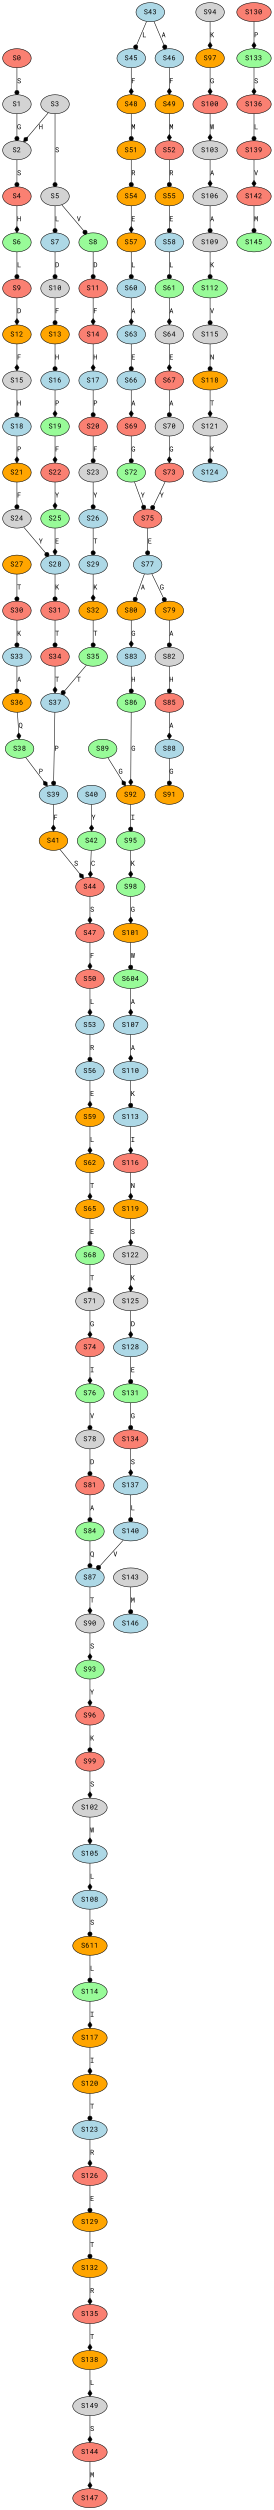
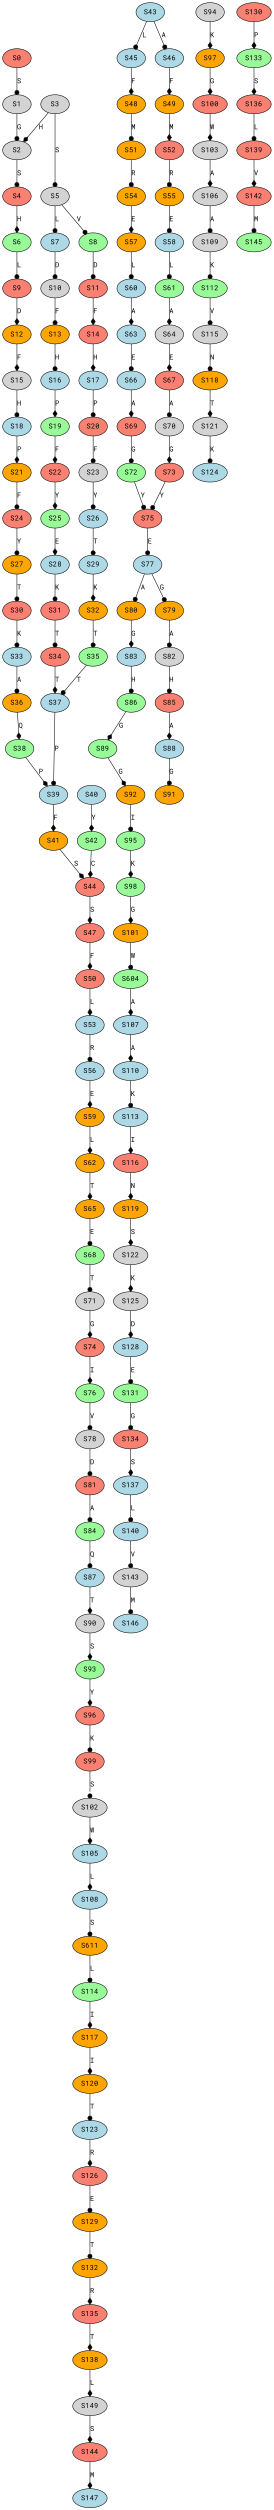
  strict digraph {
    fontname="Roboto Mono"
    node [fillcolor=lightblue fontname="Roboto Mono" style=filled]
    edge [arrowhead=dot fontname="Roboto Mono"]
    S0 [fillcolor=salmon]
    S1 [fillcolor=lightgrey]
    S2 [fillcolor=lightgrey]
    S4 [fillcolor=salmon]
    S3 [fillcolor=lightgrey]
    S5 [fillcolor=lightgrey]
    S6 [fillcolor=palegreen]
    S7
    S8 [fillcolor=palegreen]
    S9 [fillcolor=salmon]
    S10 [fillcolor=lightgrey]
    S11 [fillcolor=salmon]
    S12 [fillcolor=orange]
    S13 [fillcolor=orange]
    S14 [fillcolor=salmon]
    S15 [fillcolor=lightgrey]
    S16
    S17
    S18
    S19 [fillcolor=palegreen]
    S20 [fillcolor=salmon]
    S21 [fillcolor=orange]
    S22 [fillcolor=salmon]
    S23 [fillcolor=lightgrey]
-   S24 [fillcolor=lightgrey]
+   S24 [fillcolor=salmon]
    S25 [fillcolor=palegreen]
    S26
    S27 [fillcolor=orange]
    S28
    S29
    S30 [fillcolor=salmon]
    S31 [fillcolor=salmon]
    S32 [fillcolor=orange]
    S33
    S34 [fillcolor=salmon]
    S35 [fillcolor=palegreen]
    S36 [fillcolor=orange]
    S37
    S38 [fillcolor=palegreen]
    S39
    S41 [fillcolor=orange]
    S42 [fillcolor=palegreen]
    S40
    S44 [fillcolor=salmon]
    S43
    S45
    S46
    S47 [fillcolor=salmon]
    S48 [fillcolor=orange]
    S49 [fillcolor=orange]
    S50 [fillcolor=salmon]
    S51 [fillcolor=orange]
    S52 [fillcolor=salmon]
    S53
    S54 [fillcolor=orange]
    S55 [fillcolor=orange]
    S56
    S57 [fillcolor=orange]
    S58
    S59 [fillcolor=orange]
    S60
    S61 [fillcolor=palegreen]
    S62 [fillcolor=orange]
    S63
    S64 [fillcolor=lightgrey]
    S65 [fillcolor=orange]
    S66
    S67 [fillcolor=salmon]
    S68 [fillcolor=palegreen]
    S69 [fillcolor=salmon]
    S70 [fillcolor=lightgrey]
    S71 [fillcolor=lightgrey]
    S72 [fillcolor=palegreen]
    S73 [fillcolor=salmon]
    S74 [fillcolor=salmon]
    S75 [fillcolor=salmon]
    S76 [fillcolor=palegreen]
    S77
    S78 [fillcolor=lightgrey]
    S79 [fillcolor=orange]
    S80 [fillcolor=orange]
    S81 [fillcolor=salmon]
    S82 [fillcolor=lightgrey]
    S83
    S84 [fillcolor=palegreen]
    S85 [fillcolor=salmon]
    S86 [fillcolor=palegreen]
    S87
    S88
    S89 [fillcolor=palegreen]
    S90 [fillcolor=lightgrey]
    S91 [fillcolor=orange]
    S92 [fillcolor=orange]
    S93 [fillcolor=palegreen]
    S95 [fillcolor=palegreen]
    S96 [fillcolor=salmon]
    S94 [fillcolor=lightgrey]
    S97 [fillcolor=orange]
    S98 [fillcolor=palegreen]
    S99 [fillcolor=salmon]
    S100 [fillcolor=salmon]
    S101 [fillcolor=orange]
    S102 [fillcolor=lightgrey]
    S103 [fillcolor=lightgrey]
    n105 [fillcolor=palegreen label=S604]
    S105
    S106 [fillcolor=lightgrey]
    S107
    S108
    S109 [fillcolor=lightgrey]
    S110
    n112 [fillcolor=orange label=S611]
    S112 [fillcolor=palegreen]
    S113
    S114 [fillcolor=palegreen]
    S115 [fillcolor=lightgrey]
    S116 [fillcolor=salmon]
    S117 [fillcolor=orange]
    S118 [fillcolor=orange]
    S119 [fillcolor=orange]
    S120 [fillcolor=orange]
    S121 [fillcolor=lightgrey]
    S122 [fillcolor=lightgrey]
    S123
    S124
    S125 [fillcolor=lightgrey]
    S126 [fillcolor=salmon]
    S128
    S129 [fillcolor=orange]
    S131 [fillcolor=palegreen]
    S132 [fillcolor=orange]
    S130 [fillcolor=salmon]
    S133 [fillcolor=palegreen]
    S134 [fillcolor=salmon]
    S135 [fillcolor=salmon]
    S136 [fillcolor=salmon]
    S137
    S138 [fillcolor=orange]
    S139 [fillcolor=salmon]
    S140
    n141 [fillcolor=lightgrey label=S149]
    S142 [fillcolor=salmon]
    S143 [fillcolor=lightgrey]
    S144 [fillcolor=salmon]
    S145 [fillcolor=palegreen]
    S146
-   S147 [fillcolor=salmon]
+   S147
    S0 -> S1 [label=S]
    S1 -> S2 [label=G]
    S2 -> S4 [label=S]
    S4 -> S6 [arrowhead=diamond label=H]
    S3 -> S2 [arrowhead=diamond label=H]
    S3 -> S5 [label=S]
    S5 -> S7 [label=L]
    S5 -> S8 [label=V]
    S6 -> S9 [label=L]
    S7 -> S10 [label=D]
    S8 -> S11 [label=D]
    S9 -> S12 [arrowhead=diamond label=D]
    S10 -> S13 [label=F]
    S11 -> S14 [arrowhead=diamond label=F]
    S12 -> S15 [arrowhead=diamond label=F]
    S13 -> S16 [label=H]
    S14 -> S17 [arrowhead=diamond label=H]
    S15 -> S18 [label=H]
    S16 -> S19 [arrowhead=diamond label=P]
    S17 -> S20 [label=P]
    S18 -> S21 [arrowhead=diamond label=P]
    S19 -> S22 [arrowhead=diamond label=F]
    S20 -> S23 [label=F]
    S21 -> S24 [label=F]
    S22 -> S25 [arrowhead=diamond label=Y]
    S23 -> S26 [label=Y]
-   S24 -> S28 [label=Y]
+   S24 -> S27 [label=Y]
    S25 -> S28 [arrowhead=diamond label=E]
    S26 -> S29 [label=T]
    S27 -> S30 [label=T]
    S28 -> S31 [label=K]
    S29 -> S32 [arrowhead=diamond label=K]
    S30 -> S33 [label=K]
    S31 -> S34 [label=T]
    S32 -> S35 [label=T]
    S33 -> S36 [label=A]
    S34 -> S37 [arrowhead=diamond label=T]
    S35 -> S37 [label=T]
    S36 -> S38 [arrowhead=diamond label=Q]
    S37 -> S39 [label=P]
    S38 -> S39 [arrowhead=diamond label=P]
    S39 -> S41 [arrowhead=diamond label=F]
    S41 -> S44 [arrowhead=diamond label=S]
    S42 -> S44 [arrowhead=diamond label=C]
    S40 -> S42 [arrowhead=diamond label=Y]
    S44 -> S47 [arrowhead=diamond label=S]
    S43 -> S45 [label=L]
    S43 -> S46 [label=A]
    S45 -> S48 [arrowhead=diamond label=F]
    S46 -> S49 [arrowhead=diamond label=F]
    S47 -> S50 [arrowhead=diamond label=F]
    S48 -> S51 [label=M]
    S49 -> S52 [arrowhead=diamond label=M]
    S50 -> S53 [arrowhead=diamond label=L]
    S51 -> S54 [label=R]
    S52 -> S55 [label=R]
    S53 -> S56 [label=R]
    S54 -> S57 [arrowhead=diamond label=E]
    S55 -> S58 [label=E]
    S56 -> S59 [arrowhead=diamond label=E]
    S57 -> S60 [label=L]
    S58 -> S61 [label=L]
    S59 -> S62 [arrowhead=diamond label=L]
    S60 -> S63 [arrowhead=diamond label=A]
    S61 -> S64 [arrowhead=diamond label=A]
    S62 -> S65 [arrowhead=diamond label=T]
    S63 -> S66 [label=E]
    S64 -> S67 [arrowhead=diamond label=E]
    S65 -> S68 [label=E]
    S66 -> S69 [arrowhead=diamond label=A]
    S67 -> S70 [label=A]
    S68 -> S71 [label=T]
    S69 -> S72 [label=G]
    S70 -> S73 [arrowhead=diamond label=G]
    S71 -> S74 [arrowhead=diamond label=G]
    S72 -> S75 [label=Y]
    S73 -> S75 [label=Y]
    S74 -> S76 [arrowhead=diamond label=I]
    S75 -> S77 [label=E]
    S76 -> S78 [label=V]
    S77 -> S79 [label=G]
    S77 -> S80 [label=A]
    S78 -> S81 [label=D]
    S79 -> S82 [label=A]
    S80 -> S83 [arrowhead=diamond label=G]
    S81 -> S84 [label=A]
    S82 -> S85 [label=H]
    S83 -> S86 [label=H]
    S84 -> S87 [label=Q]
    S85 -> S88 [arrowhead=diamond label=A]
-   S86 -> S92 [arrowhead=diamond label=G]
+   S86 -> S89 [arrowhead=diamond label=G]
    S87 -> S90 [arrowhead=diamond label=T]
    S88 -> S91 [label=G]
    S89 -> S92 [arrowhead=diamond label=G]
    S90 -> S93 [arrowhead=diamond label=S]
    S92 -> S95 [label=I]
    S93 -> S96 [arrowhead=diamond label=Y]
    S95 -> S98 [arrowhead=diamond label=K]
    S96 -> S99 [label=K]
    S94 -> S97 [arrowhead=diamond label=K]
    S97 -> S100 [arrowhead=diamond label=G]
    S98 -> S101 [arrowhead=diamond label=G]
-   S99 -> S102 [arrowhead=diamond label=S]
+   S99 -> S102 [label=S]
    S100 -> S103 [arrowhead=diamond label=W]
    S101 -> n105 [label=W]
    S102 -> S105 [arrowhead=diamond label=W]
    S103 -> S106 [arrowhead=diamond label=A]
    n105 -> S107 [arrowhead=diamond label=A]
    S105 -> S108 [arrowhead=diamond label=L]
    S106 -> S109 [label=A]
    S107 -> S110 [arrowhead=diamond label=A]
    S108 -> n112 [label=S]
    S109 -> S112 [label=K]
    S110 -> S113 [label=K]
    n112 -> S114 [label=L]
    S112 -> S115 [label=V]
    S113 -> S116 [arrowhead=diamond label=I]
    S114 -> S117 [arrowhead=diamond label=I]
    S115 -> S118 [label=N]
    S116 -> S119 [arrowhead=diamond label=N]
    S117 -> S120 [arrowhead=diamond label=I]
    S118 -> S121 [arrowhead=diamond label=T]
    S119 -> S122 [arrowhead=diamond label=S]
    S120 -> S123 [label=T]
    S121 -> S124 [label=K]
    S122 -> S125 [arrowhead=diamond label=K]
    S123 -> S126 [arrowhead=diamond label=R]
    S125 -> S128 [arrowhead=diamond label=D]
    S126 -> S129 [label=E]
    S128 -> S131 [label=E]
    S129 -> S132 [label=T]
    S131 -> S134 [label=G]
    S132 -> S135 [arrowhead=diamond label=R]
    S130 -> S133 [arrowhead=diamond label=P]
    S133 -> S136 [arrowhead=diamond label=S]
    S134 -> S137 [arrowhead=diamond label=S]
    S135 -> S138 [arrowhead=diamond label=T]
    S136 -> S139 [label=L]
    S137 -> S140 [label=L]
    S138 -> n141 [arrowhead=diamond label=L]
    S139 -> S142 [arrowhead=diamond label=V]
-   S140 -> S87 [label=V]
+   S140 -> S143 [label=V]
    n141 -> S144 [arrowhead=diamond label=S]
    S142 -> S145 [label=M]
    S143 -> S146 [label=M]
    S144 -> S147 [arrowhead=diamond label=M]
  }
